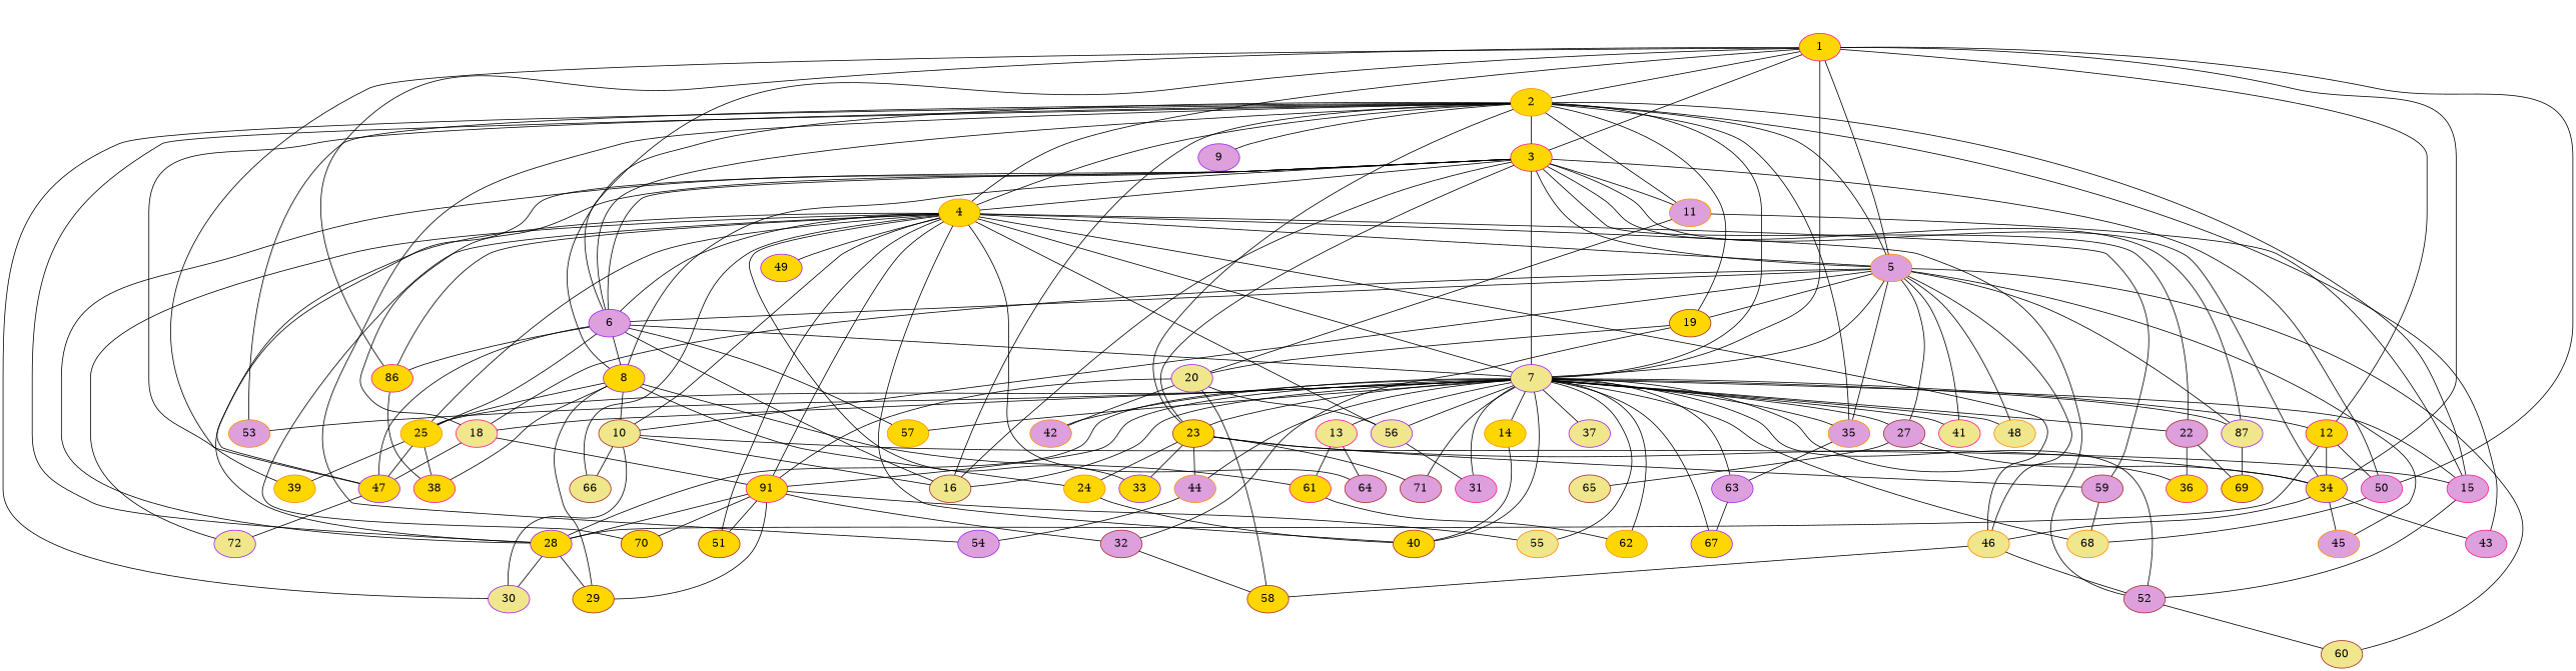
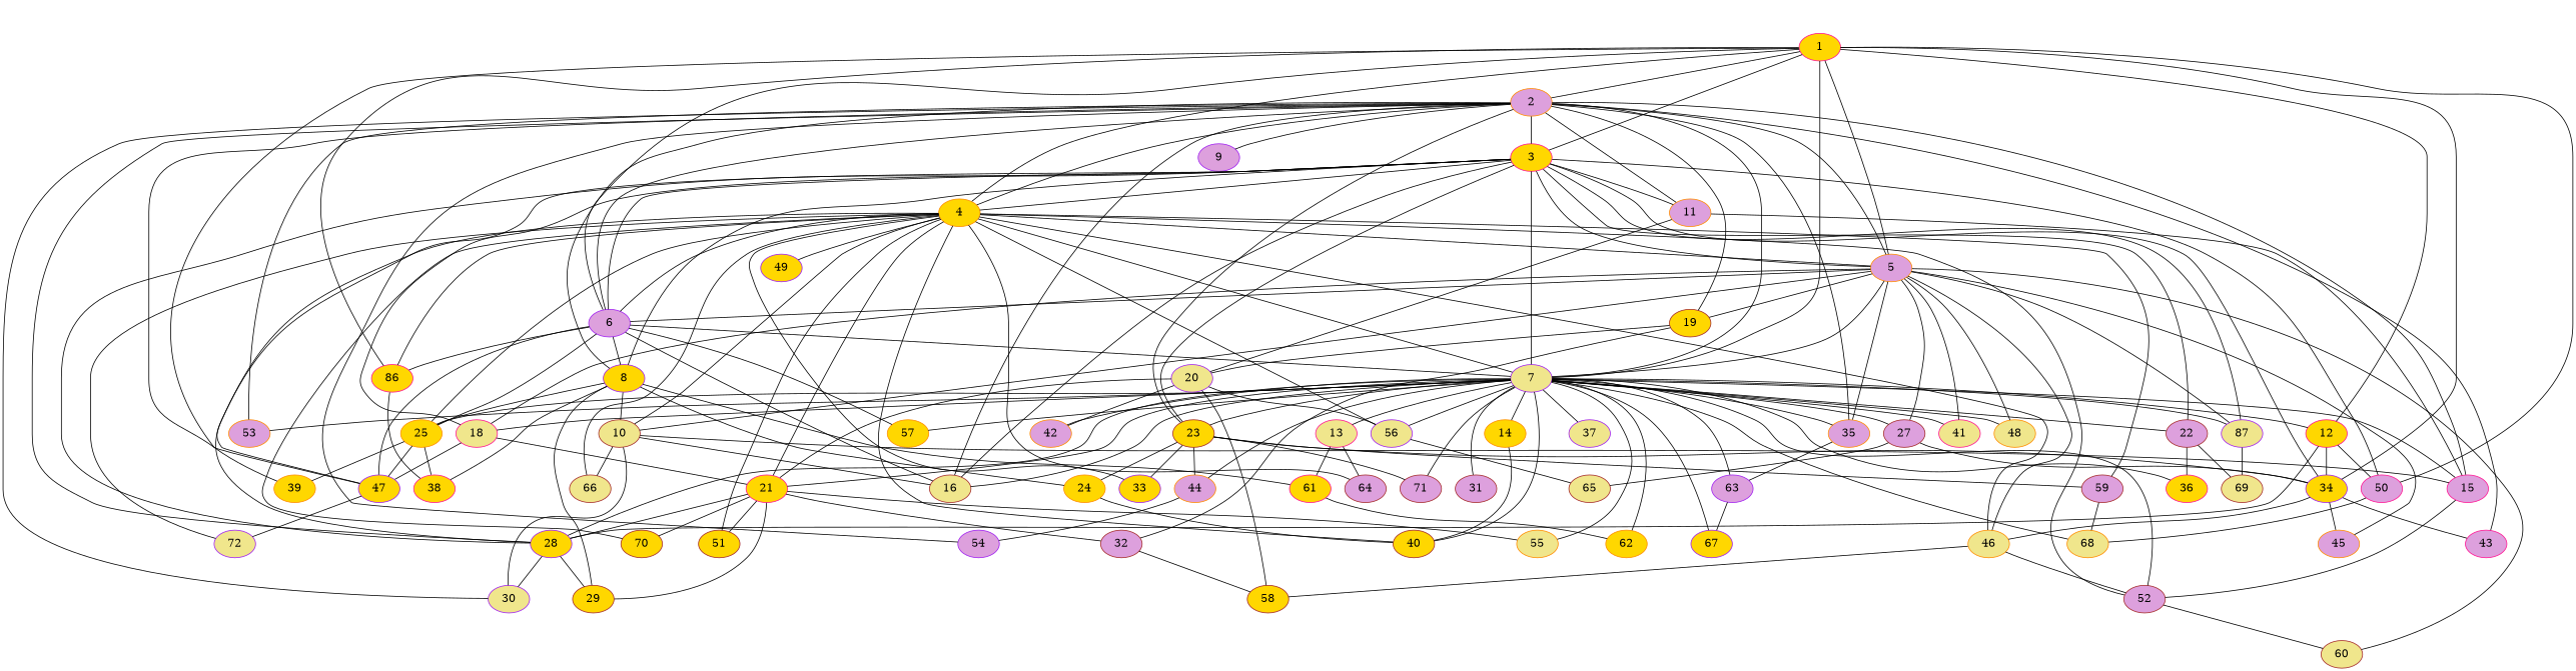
  graph {
    node [color=brown fillcolor=gold style=filled]
    edge [weight=1.0]
    1 [color=deeppink]
-   2 [color=darkorange]
+   2 [color=darkorange fillcolor=plum]
    3 [color=deeppink]
    4 [color=darkorange]
    5 [color=darkorange fillcolor=plum]
    6 [color=purple fillcolor=plum]
    7 [color=purple fillcolor=khaki]
    12 [color=deeppink]
    n9 [color=deeppink label=86]
    34 [color=purple]
    47 [color=purple]
    50 [color=deeppink fillcolor=plum]
    8 [color=purple]
    9 [color=purple fillcolor=plum]
    11 [color=darkorange fillcolor=plum]
    15 [color=deeppink fillcolor=plum]
    16 [fillcolor=khaki]
    19
    23
    28 [color=purple]
    30 [color=purple fillcolor=khaki]
    35 [color=darkorange fillcolor=plum]
    39 [color=darkorange]
    43 [color=deeppink fillcolor=plum]
    53 [color=darkorange fillcolor=plum]
    54 [color=purple fillcolor=plum]
    n27 [color=purple fillcolor=khaki label=87]
    18 [color=deeppink fillcolor=khaki]
    22 [fillcolor=plum]
    10 [fillcolor=khaki]
-   21 [color=deeppink label=91]
+   21 [color=deeppink]
    25 [color=darkorange]
    33 [color=purple]
    40
    46 [color=darkorange fillcolor=khaki]
    49 [color=purple]
    51
    52 [fillcolor=plum]
    56 [color=purple fillcolor=khaki]
    59 [fillcolor=plum]
    64 [fillcolor=plum]
    66 [fillcolor=khaki]
    70
    72 [color=purple fillcolor=khaki]
    27 [fillcolor=plum]
    41 [color=deeppink fillcolor=khaki]
    45 [color=darkorange fillcolor=plum]
    48 [color=darkorange fillcolor=khaki]
    60 [fillcolor=khaki]
    57 [color=darkorange]
    13 [color=deeppink fillcolor=khaki]
    14 [color=darkorange]
-   31 [color=deeppink fillcolor=plum]
+   31 [fillcolor=plum]
    36 [color=deeppink]
    37 [color=purple fillcolor=khaki]
    42 [color=darkorange fillcolor=plum]
    44 [color=darkorange fillcolor=plum]
    55 [color=darkorange fillcolor=khaki]
    62 [color=darkorange]
    63 [color=purple fillcolor=plum]
    67 [color=purple]
    68 [color=darkorange fillcolor=khaki]
    71 [fillcolor=plum]
    38 [color=deeppink]
    24 [color=darkorange]
    29
    61 [color=deeppink]
    20 [color=purple fillcolor=khaki]
    32 [fillcolor=plum]
-   69
+   69 [fillcolor=khaki]
    58
    65 [fillcolor=khaki]
    1 -- 2
    1 -- 3 [weight=2.0]
    1 -- 4 [weight=2.0]
    1 -- 5
    1 -- 6 [weight=2.0]
    1 -- 7 [weight=5.0]
    1 -- 12
    1 -- n9
    1 -- 34 [weight=5.0]
    1 -- 47
    1 -- 50
    2 -- 3 [weight=3.0]
    2 -- 4 [weight=2.0]
    2 -- 5
    2 -- 6 [weight=2.0]
    2 -- 7 [weight=3.0]
    2 -- 8
    2 -- 9
    2 -- 11 [weight=2.0]
    2 -- 15
    2 -- 16
    2 -- 19
    2 -- 23
    2 -- 28
    2 -- 30
    2 -- 35
    2 -- 39
    2 -- 43
    2 -- 53
    2 -- 54
    3 -- 4 [weight=2.0]
    3 -- 5 [weight=2.0]
    3 -- 6 [weight=2.0]
    3 -- 7 [weight=18.0]
    3 -- 34 [weight=2.0]
    3 -- 47
    3 -- 50 [weight=2.0]
    3 -- 8
    3 -- 11
    3 -- 16
    3 -- 23
    3 -- 28
    3 -- n27 [weight=2.0]
    3 -- 18
    3 -- 22
    4 -- 5
    4 -- 6
    4 -- 7 [weight=4.0]
    4 -- n9
    4 -- 28
    4 -- 10
    4 -- 21
    4 -- 25
    4 -- 33
    4 -- 40
    4 -- 46
    4 -- 49
    4 -- 51
    4 -- 52
    4 -- 56 [weight=2.0]
    4 -- 59
    4 -- 64
    4 -- 66
    4 -- 70
    4 -- 72
    5 -- 6 [weight=2.0]
    5 -- 7 [weight=3.0]
    5 -- 19
    5 -- 35
    5 -- n27
    5 -- 18
    5 -- 10
    5 -- 46
    5 -- 27
    5 -- 41
    5 -- 45
    5 -- 48
    5 -- 60
    6 -- 7 [weight=3.0]
    6 -- n9
    6 -- 47 [weight=2.0]
    6 -- 8
    6 -- 16
    6 -- 25
    6 -- 57
    7 -- 12 [weight=2.0]
    7 -- 15
    7 -- 16
    7 -- 23 [weight=2.0]
    7 -- 28
    7 -- 35 [weight=4.0]
    7 -- 53
    7 -- n27
    7 -- 18 [weight=2.0]
    7 -- 22
    7 -- 21
    7 -- 25
    7 -- 40
    7 -- 52
    7 -- 56
    7 -- 27
    7 -- 41
    7 -- 48
    7 -- 57 [weight=2.0]
    7 -- 13
    7 -- 14
    7 -- 31
    7 -- 36
    7 -- 37 [weight=2.0]
    7 -- 42
    7 -- 44
    7 -- 55
    7 -- 62
    7 -- 63
    7 -- 67
    7 -- 68 [weight=2.0]
    7 -- 71
    12 -- 34
    12 -- 50 [weight=3.0]
    12 -- 28
    n9 -- 38
    34 -- 43
    34 -- 46
    34 -- 45
    47 -- 72
    50 -- 68
    8 -- 10
    8 -- 25
    8 -- 38
    8 -- 24
    8 -- 29
    8 -- 61
    11 -- 15
    11 -- 20
    15 -- 52
    19 -- 20
    19 -- 32
    23 -- 34
    23 -- 33
    23 -- 59
    23 -- 44
    23 -- 71
    23 -- 24
    28 -- 30
    28 -- 29
    35 -- 63
    n27 -- 69
    18 -- 47
    18 -- 21
    22 -- 36
    22 -- 69
    10 -- 15
    10 -- 16
    10 -- 30
    10 -- 66
    21 -- 28
    21 -- 51
    21 -- 70
    21 -- 55
    21 -- 29
    21 -- 32 [weight=2.0]
    25 -- 47
    25 -- 39
    25 -- 38
    46 -- 52
    46 -- 58
    52 -- 60
-   56 -- 31
+   56 -- 65
    59 -- 68
    27 -- 34
    27 -- 65
    13 -- 64
    13 -- 61
    14 -- 40
    44 -- 54
    63 -- 67
    24 -- 40
    61 -- 62
    20 -- 21 [weight=2.0]
    20 -- 56
    20 -- 42
    20 -- 58
    32 -- 58
  }
